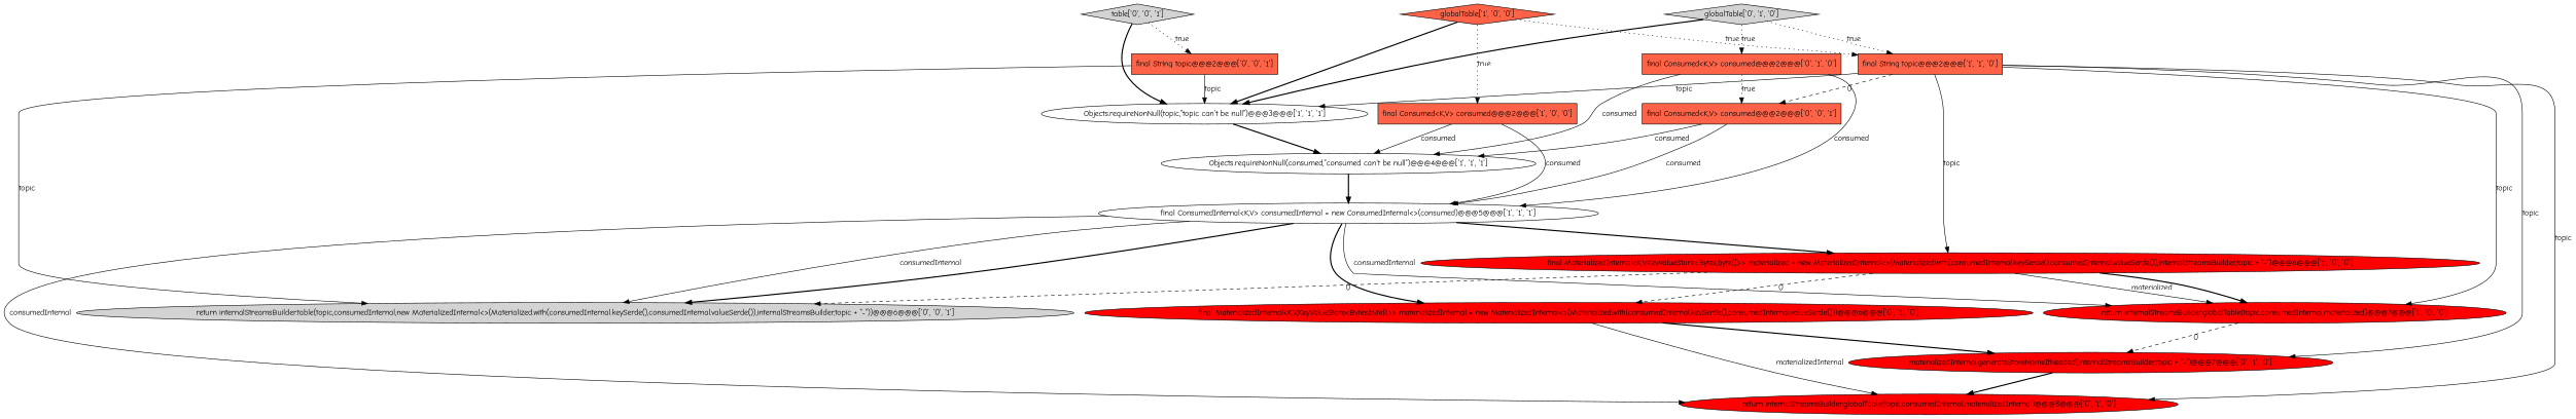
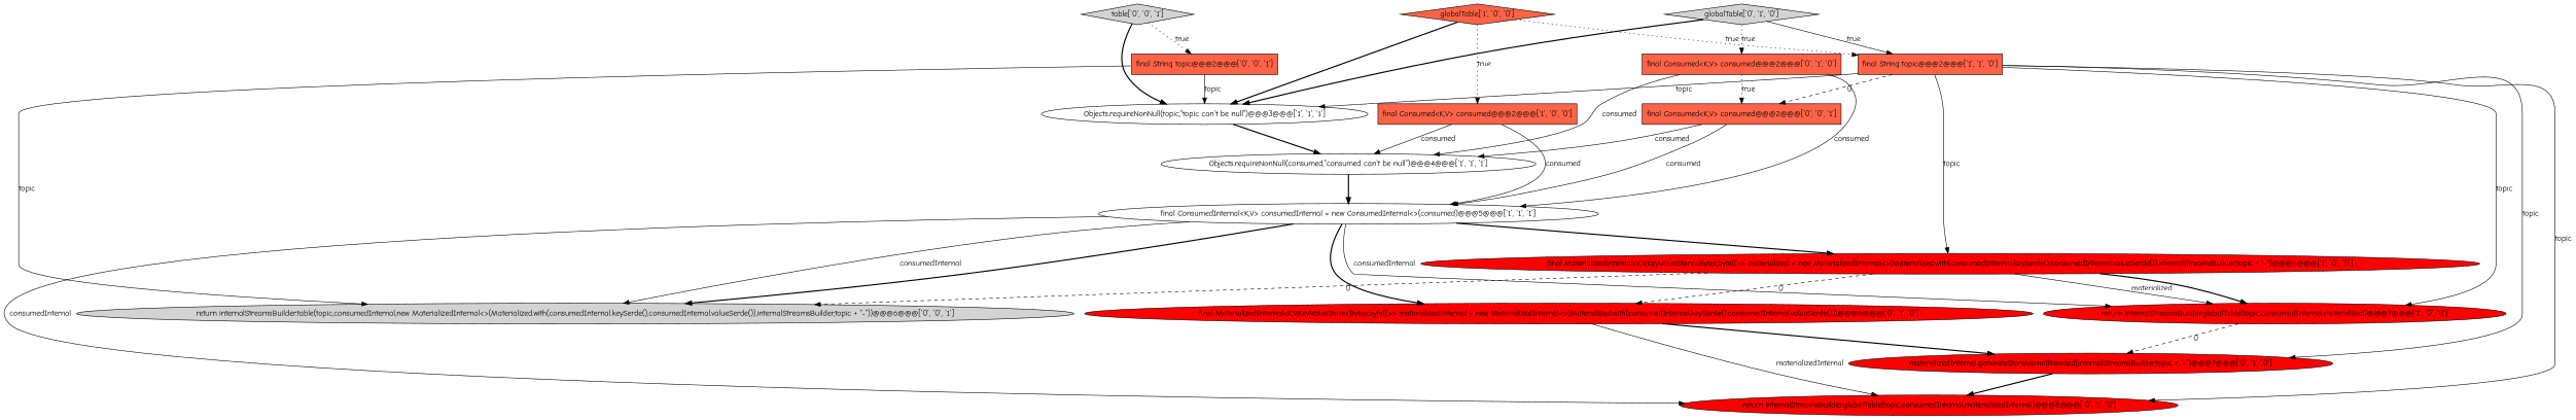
  digraph {
    fontname="Comic Neue"
    node [fillcolor=tomato fontname="Comic Neue" shape=ellipse style=filled]
    edge [fontname="Comic Neue" style=solid]
    n1 [fillcolor=white label="Objects.requireNonNull(consumed,\"consumed can't be null\")@@@4@@@['1', '1', '1']"]
    n2 [fillcolor=white label="final ConsumedInternal<K,V> consumedInternal = new ConsumedInternal<>(consumed)@@@5@@@['1', '1', '1']"]
    n3 [fillcolor=red label="final MaterializedInternal<K,V,KeyValueStore<Bytes,byte((>> materializedInternal = new MaterializedInternal<>(Materialized.with(consumedInternal.keySerde(),consumedInternal.valueSerde()))@@@6@@@['0', '1', '0']"]
    n4 [fillcolor=red label="final MaterializedInternal<K,V,KeyValueStore<Bytes,byte((>> materialized = new MaterializedInternal<>(Materialized.with(consumedInternal.keySerde(),consumedInternal.valueSerde()),internalStreamsBuilder,topic + \"-\")@@@6@@@['1', '0', '0']"]
    n5 [fillcolor=lightgray label="return internalStreamsBuilder.table(topic,consumedInternal,new MaterializedInternal<>(Materialized.with(consumedInternal.keySerde(),consumedInternal.valueSerde()),internalStreamsBuilder,topic + \"-\"))@@@6@@@['0', '0', '1']"]
    n6 [fillcolor=red label="return internalStreamsBuilder.globalTable(topic,consumedInternal,materializedInternal)@@@8@@@['0', '1', '0']"]
    n7 [fillcolor=red label="return internalStreamsBuilder.globalTable(topic,consumedInternal,materialized)@@@7@@@['1', '0', '0']"]
    n8 [fillcolor=lightgray label="globalTable['0', '1', '0']" shape=diamond]
    n9 [label="final Consumed<K,V> consumed@@@2@@@['0', '1', '0']" shape=box]
    n10 [fillcolor=white label="Objects.requireNonNull(topic,\"topic can't be null\")@@@3@@@['1', '1', '1']"]
    n11 [label="final String topic@@@2@@@['1', '1', '0']" shape=box]
    n12 [label="final Consumed<K,V> consumed@@@2@@@['0', '0', '1']" shape=box]
    n13 [fillcolor=red label="materializedInternal.generateStoreNameIfNeeded(internalStreamsBuilder,topic + \"-\")@@@7@@@['0', '1', '0']"]
    n14 [label="globalTable['1', '0', '0']" shape=diamond]
    n15 [label="final Consumed<K,V> consumed@@@2@@@['1', '0', '0']" shape=box]
    n16 [fillcolor=lightgray label="table['0', '0', '1']" shape=diamond]
    n17 [label="final String topic@@@2@@@['0', '0', '1']" shape=box]
    n1 -> n2 [style=bold]
    n2 -> n3 [style=bold]
    n2 -> n4 [style=bold]
    n2 -> n5 [label=consumedInternal]
    n2 -> n5 [style=bold]
    n2 -> n6 [label=consumedInternal]
    n2 -> n7 [label=consumedInternal]
    n3 -> n6 [label=materializedInternal]
    n3 -> n13 [style=bold]
    n4 -> n3 [label=0 style=dashed]
    n4 -> n5 [label=0 style=dashed]
    n4 -> n7 [label=materialized]
    n4 -> n7 [style=bold]
    n7 -> n13 [label=0 style=dashed]
    n8 -> n9 [label=true style=dotted]
    n8 -> n10 [style=bold]
-   n8 -> n11 [label=true style=dotted]
+   n8 -> n11 [label=true]
    n9 -> n1 [label=consumed]
    n9 -> n2 [label=consumed]
    n9 -> n12 [label=true style=dotted]
    n10 -> n1 [style=bold]
    n11 -> n4 [label=topic]
    n11 -> n6 [label=topic]
    n11 -> n7 [label=topic]
    n11 -> n10 [label=topic]
    n11 -> n12 [label=0 style=dashed]
    n11 -> n13 [label=topic]
    n12 -> n1 [label=consumed]
    n12 -> n2 [label=consumed]
    n13 -> n6 [style=bold]
    n14 -> n10 [style=bold]
    n14 -> n11 [label=true style=dotted]
    n14 -> n15 [label=true style=dotted]
    n15 -> n1 [label=consumed]
    n15 -> n2 [label=consumed]
    n16 -> n10 [style=bold]
    n16 -> n17 [label=true style=dotted]
    n17 -> n5 [label=topic]
    n17 -> n10 [label=topic]
  }
